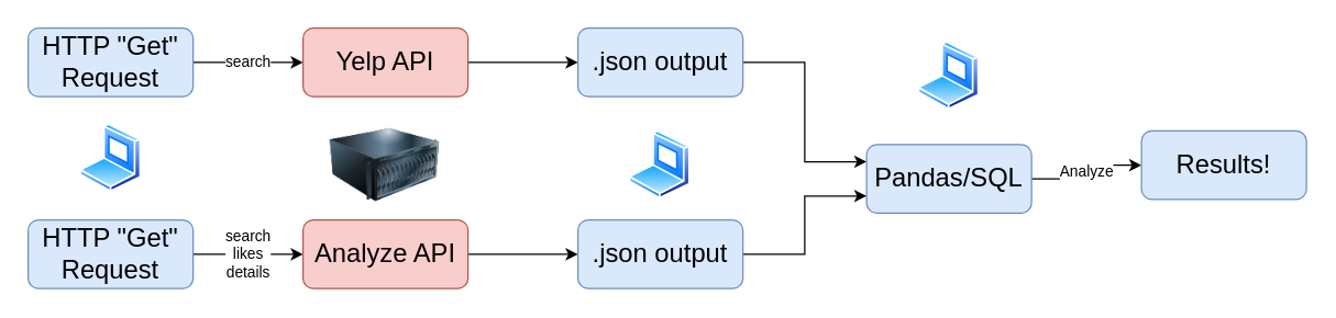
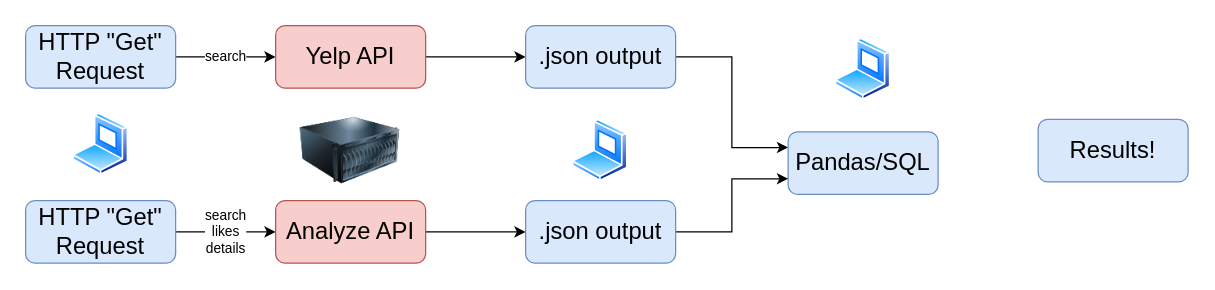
  <mxCell id="0" />
  <mxCell id="1" parent="0" />
  <mxCell id="2" value="search" style="edgeStyle=orthogonalEdgeStyle;rounded=0;orthogonalLoop=1;jettySize=auto;html=1;" parent="1" source="3" target="5" edge="1"><mxGeometry relative="1" as="geometry" /></mxCell>
  <mxCell id="3" value="HTTP &quot;Get&quot; Request" style="rounded=1;whiteSpace=wrap;html=1;fillColor=#dae8fc;strokeColor=#6c8ebf;fontSize=19;" parent="1" vertex="1"><mxGeometry x="20" y="20" width="120" height="50" as="geometry" /></mxCell>
  <mxCell id="4" value="" style="edgeStyle=orthogonalEdgeStyle;rounded=0;orthogonalLoop=1;jettySize=auto;html=1;" parent="1" source="5" target="7" edge="1"><mxGeometry relative="1" as="geometry" /></mxCell>
  <mxCell id="5" value="Yelp API" style="rounded=1;whiteSpace=wrap;html=1;fillColor=#f8cecc;strokeColor=#b85450;fontSize=19;" parent="1" vertex="1"><mxGeometry x="220" y="20" width="120" height="50" as="geometry" /></mxCell>
  <mxCell id="6" style="edgeStyle=orthogonalEdgeStyle;rounded=0;orthogonalLoop=1;jettySize=auto;html=1;exitX=1;exitY=0.5;exitDx=0;exitDy=0;entryX=0;entryY=0.25;entryDx=0;entryDy=0;" edge="1" parent="1" source="7" target="9"><mxGeometry relative="1" as="geometry" /></mxCell>
  <mxCell id="7" value=".json output" style="rounded=1;whiteSpace=wrap;html=1;fillColor=#dae8fc;strokeColor=#6c8ebf;fontSize=19;" parent="1" vertex="1"><mxGeometry x="420" y="20" width="120" height="50" as="geometry" /></mxCell>
- <mxCell id="8" value="Analyze" style="edgeStyle=orthogonalEdgeStyle;rounded=0;orthogonalLoop=1;jettySize=auto;html=1;exitX=1;exitY=0.5;exitDx=0;exitDy=0;entryX=0;entryY=0.5;entryDx=0;entryDy=0;" edge="1" parent="1" source="9" target="20"><mxGeometry relative="1" as="geometry" /></mxCell>
  <mxCell id="9" value="Pandas/SQL" style="rounded=1;whiteSpace=wrap;html=1;fillColor=#dae8fc;strokeColor=#6c8ebf;fontSize=19;" parent="1" vertex="1"><mxGeometry x="630" y="105" width="120" height="50" as="geometry" /></mxCell>
  <mxCell id="10" value="" style="image;html=1;image=img/lib/clip_art/computers/Server_128x128.png;fontSize=19;" parent="1" vertex="1"><mxGeometry x="239.75" y="80" width="80" height="80" as="geometry" /></mxCell>
  <mxCell id="11" value="" style="aspect=fixed;perimeter=ellipsePerimeter;html=1;align=center;shadow=0;dashed=0;spacingTop=3;image;image=img/lib/active_directory/laptop_client.svg;fontSize=19;" parent="1" vertex="1"><mxGeometry x="57.75" y="90" width="45" height="50" as="geometry" /></mxCell>
  <mxCell id="12" value="" style="aspect=fixed;perimeter=ellipsePerimeter;html=1;align=center;shadow=0;dashed=0;spacingTop=3;image;image=img/lib/active_directory/laptop_client.svg;fontSize=19;" parent="1" vertex="1"><mxGeometry x="457.25" y="95" width="45" height="50" as="geometry" /></mxCell>
  <mxCell id="13" value="" style="aspect=fixed;perimeter=ellipsePerimeter;html=1;align=center;shadow=0;dashed=0;spacingTop=3;image;image=img/lib/active_directory/laptop_client.svg;fontSize=19;" parent="1" vertex="1"><mxGeometry x="667.5" y="30" width="45" height="50" as="geometry" /></mxCell>
  <mxCell id="14" value="search&lt;br&gt;likes&lt;br&gt;details" style="edgeStyle=orthogonalEdgeStyle;rounded=0;orthogonalLoop=1;jettySize=auto;html=1;" edge="1" parent="1" source="15" target="17"><mxGeometry relative="1" as="geometry" /></mxCell>
  <mxCell id="15" value="HTTP &quot;Get&quot; Request" style="rounded=1;whiteSpace=wrap;html=1;fillColor=#dae8fc;strokeColor=#6c8ebf;fontSize=19;" vertex="1" parent="1"><mxGeometry x="20" y="160" width="120" height="50" as="geometry" /></mxCell>
  <mxCell id="16" value="" style="edgeStyle=orthogonalEdgeStyle;rounded=0;orthogonalLoop=1;jettySize=auto;html=1;" edge="1" parent="1" source="17" target="19"><mxGeometry relative="1" as="geometry" /></mxCell>
  <mxCell id="17" value="Analyze API" style="rounded=1;whiteSpace=wrap;html=1;fillColor=#f8cecc;strokeColor=#b85450;fontSize=19;" vertex="1" parent="1"><mxGeometry x="220" y="160" width="120" height="50" as="geometry" /></mxCell>
  <mxCell id="18" style="edgeStyle=orthogonalEdgeStyle;rounded=0;orthogonalLoop=1;jettySize=auto;html=1;exitX=1;exitY=0.5;exitDx=0;exitDy=0;entryX=0;entryY=0.75;entryDx=0;entryDy=0;" edge="1" parent="1" source="19" target="9"><mxGeometry relative="1" as="geometry" /></mxCell>
  <mxCell id="19" value=".json output" style="rounded=1;whiteSpace=wrap;html=1;fillColor=#dae8fc;strokeColor=#6c8ebf;fontSize=19;" vertex="1" parent="1"><mxGeometry x="420" y="160" width="120" height="50" as="geometry" /></mxCell>
  <mxCell id="20" value="Results!" style="rounded=1;whiteSpace=wrap;html=1;fillColor=#dae8fc;strokeColor=#6c8ebf;fontSize=19;" vertex="1" parent="1"><mxGeometry x="830" y="95" width="120" height="50" as="geometry" /></mxCell>
